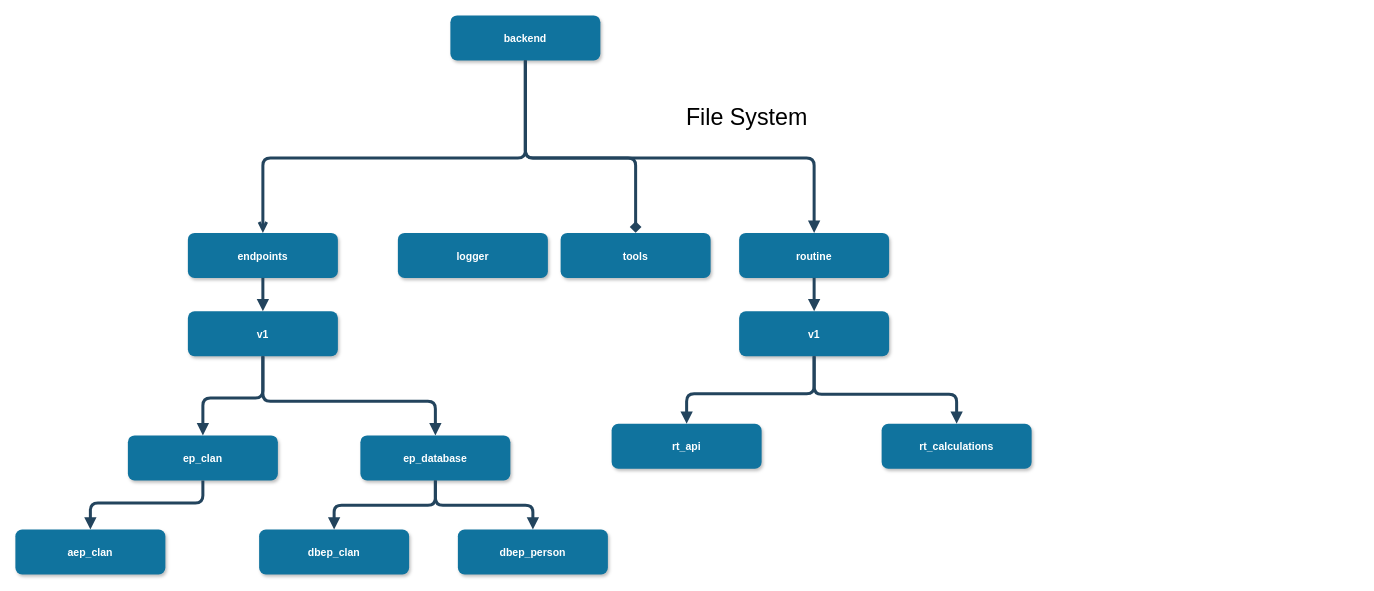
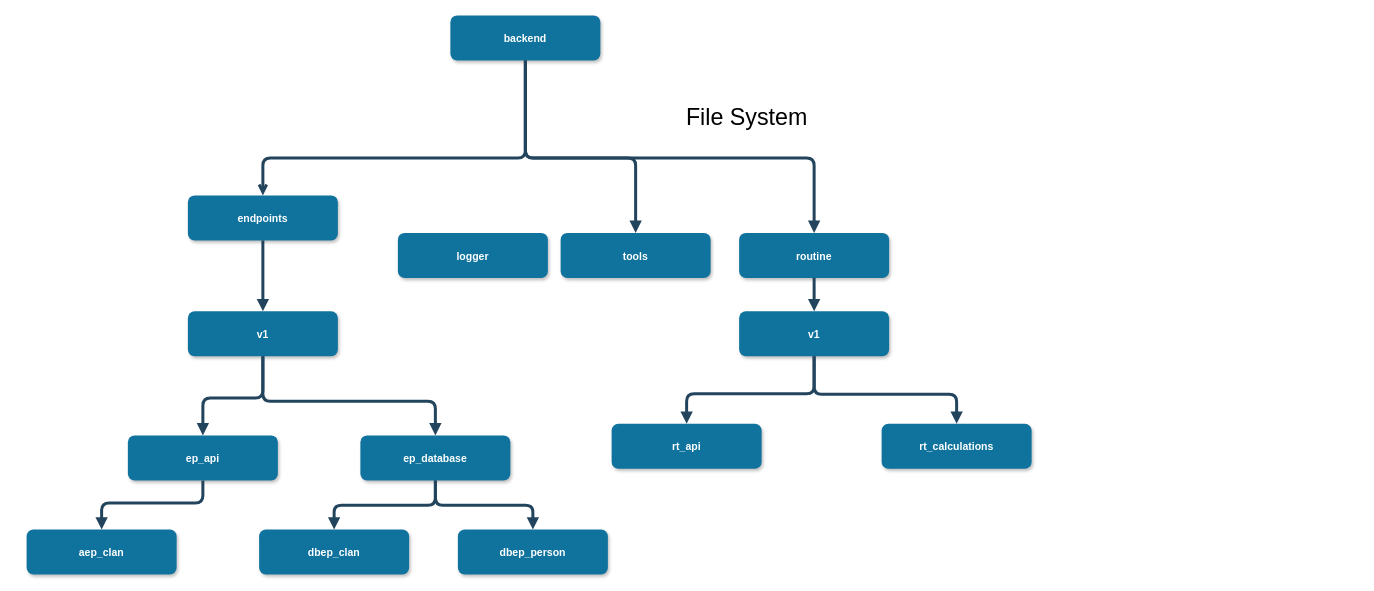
  <mxCell id="0" />
  <mxCell id="1" parent="0" />
  <mxCell id="2" value="backend" style="rounded=1;fillColor=#10739E;strokeColor=none;shadow=1;gradientColor=none;fontStyle=1;fontColor=#FFFFFF;fontSize=14;" parent="1" vertex="1"><mxGeometry x="600" y="20" width="200" height="60" as="geometry" /></mxCell>
- <mxCell id="3" value="endpoints" style="rounded=1;fillColor=#10739E;strokeColor=none;shadow=1;gradientColor=none;fontStyle=1;fontColor=#FFFFFF;fontSize=14;" parent="1" vertex="1"><mxGeometry x="250" y="310" width="200" height="60" as="geometry" /></mxCell>
+ <mxCell id="3" value="endpoints" style="rounded=1;fillColor=#10739E;strokeColor=none;shadow=1;gradientColor=none;fontStyle=1;fontColor=#FFFFFF;fontSize=14;" parent="1" vertex="1"><mxGeometry x="250" y="260" width="200" height="60" as="geometry" /></mxCell>
  <mxCell id="4" value="" style="edgeStyle=elbowEdgeStyle;elbow=vertical;strokeWidth=4;endArrow=open;endFill=1;fontStyle=1;strokeColor=#23445D;exitX=0.5;exitY=1;exitDx=0;exitDy=0;" parent="1" source="2" target="3" edge="1"><mxGeometry x="22" y="165.5" width="100" height="100" as="geometry"><mxPoint x="642" y="185.5" as="sourcePoint" /><mxPoint x="-8" y="-54.5" as="targetPoint" /><Array as="points"><mxPoint x="680" y="210" /><mxPoint x="540" y="210" /><mxPoint x="840" y="210" /></Array></mxGeometry></mxCell>
  <mxCell id="5" value="" style="edgeStyle=elbowEdgeStyle;elbow=vertical;strokeWidth=4;endArrow=block;endFill=1;fontStyle=1;strokeColor=#23445D;exitX=0.5;exitY=1;exitDx=0;exitDy=0;entryX=0.5;entryY=0;entryDx=0;entryDy=0;" parent="1" source="2" target="13" edge="1"><mxGeometry x="20" y="166" width="100" height="100" as="geometry"><mxPoint x="640" y="185.5" as="sourcePoint" /><mxPoint x="1590" y="240" as="targetPoint" /><Array as="points"><mxPoint x="950" y="210" /><mxPoint x="850" y="209" /></Array></mxGeometry></mxCell>
  <mxCell id="6" value="v1" style="rounded=1;fillColor=#10739E;strokeColor=none;shadow=1;gradientColor=none;fontStyle=1;fontColor=#FFFFFF;fontSize=14;" parent="1" vertex="1"><mxGeometry x="250" y="414.5" width="200" height="60" as="geometry" /></mxCell>
- <mxCell id="7" value="ep_clan" style="rounded=1;fillColor=#10739E;strokeColor=none;shadow=1;gradientColor=none;fontStyle=1;fontColor=#FFFFFF;fontSize=14;" parent="1" vertex="1"><mxGeometry x="170" y="580" width="200" height="60" as="geometry" /></mxCell>
+ <mxCell id="7" value="ep_api" style="rounded=1;fillColor=#10739E;strokeColor=none;shadow=1;gradientColor=none;fontStyle=1;fontColor=#FFFFFF;fontSize=14;" parent="1" vertex="1"><mxGeometry x="170" y="580" width="200" height="60" as="geometry" /></mxCell>
  <mxCell id="8" value="ep_database" style="rounded=1;fillColor=#10739E;strokeColor=none;shadow=1;gradientColor=none;fontStyle=1;fontColor=#FFFFFF;fontSize=14;" parent="1" vertex="1"><mxGeometry x="480" y="580" width="200" height="60" as="geometry" /></mxCell>
  <mxCell id="9" value="" style="edgeStyle=elbowEdgeStyle;elbow=vertical;strokeWidth=4;endArrow=block;endFill=1;fontStyle=1;strokeColor=#23445D;exitX=0.5;exitY=1;exitDx=0;exitDy=0;entryX=0.5;entryY=0;entryDx=0;entryDy=0;" parent="1" source="6" target="8" edge="1"><mxGeometry x="-372" y="804.5" width="100" height="100" as="geometry"><mxPoint x="250" y="684.5" as="sourcePoint" /><mxPoint x="1198" y="878.5" as="targetPoint" /><Array as="points"><mxPoint x="590" y="534.5" /></Array></mxGeometry></mxCell>
  <mxCell id="10" value="" style="edgeStyle=elbowEdgeStyle;elbow=vertical;strokeWidth=4;endArrow=block;endFill=1;fontStyle=1;strokeColor=#23445D;exitX=0.5;exitY=1;exitDx=0;exitDy=0;entryX=0.5;entryY=0;entryDx=0;entryDy=0;" parent="1" source="6" target="7" edge="1"><mxGeometry x="-362" y="814.5" width="100" height="100" as="geometry"><mxPoint x="580" y="494.5" as="sourcePoint" /><mxPoint x="790" y="584.5" as="targetPoint" /><Array as="points"><mxPoint x="260" y="530" /><mxPoint x="340" y="530" /><mxPoint x="530" y="534.5" /><mxPoint x="600" y="544.5" /></Array></mxGeometry></mxCell>
- <mxCell id="11" value="aep_clan" style="rounded=1;fillColor=#10739E;strokeColor=none;shadow=1;gradientColor=none;fontStyle=1;fontColor=#FFFFFF;fontSize=14;" parent="1" vertex="1"><mxGeometry x="20" y="705.5" width="200" height="60" as="geometry" /></mxCell>
+ <mxCell id="11" value="aep_clan" style="rounded=1;fillColor=#10739E;strokeColor=none;shadow=1;gradientColor=none;fontStyle=1;fontColor=#FFFFFF;fontSize=14;" parent="1" vertex="1"><mxGeometry x="35" y="705.5" width="200" height="60" as="geometry" /></mxCell>
  <mxCell id="12" value="" style="edgeStyle=elbowEdgeStyle;elbow=vertical;strokeWidth=4;endArrow=block;endFill=1;fontStyle=1;strokeColor=#23445D;exitX=0.5;exitY=1;exitDx=0;exitDy=0;entryX=0.5;entryY=0;entryDx=0;entryDy=0;" parent="1" source="7" target="11" edge="1"><mxGeometry x="-412" y="994.5" width="100" height="100" as="geometry"><mxPoint x="520" y="664.5" as="sourcePoint" /><mxPoint x="310" y="754.5" as="targetPoint" /><Array as="points"><mxPoint x="160" y="670" /><mxPoint x="550" y="724.5" /></Array></mxGeometry></mxCell>
  <mxCell id="13" value="routine" style="rounded=1;fillColor=#10739E;strokeColor=none;shadow=1;gradientColor=none;fontStyle=1;fontColor=#FFFFFF;fontSize=14;" parent="1" vertex="1"><mxGeometry x="985" y="310" width="200" height="60" as="geometry" /></mxCell>
  <mxCell id="14" value="" style="edgeStyle=elbowEdgeStyle;elbow=vertical;strokeWidth=4;endArrow=block;endFill=1;fontStyle=1;strokeColor=#23445D;exitX=0.5;exitY=1;exitDx=0;exitDy=0;entryX=0.5;entryY=0;entryDx=0;entryDy=0;" parent="1" source="3" target="6" edge="1"><mxGeometry x="-582" y="804.5" width="100" height="100" as="geometry"><mxPoint x="360" y="484.5" as="sourcePoint" /><mxPoint x="570" y="574.5" as="targetPoint" /><Array as="points" /></mxGeometry></mxCell>
  <mxCell id="15" value="v1" style="rounded=1;fillColor=#10739E;strokeColor=none;shadow=1;gradientColor=none;fontStyle=1;fontColor=#FFFFFF;fontSize=14;" parent="1" vertex="1"><mxGeometry x="985" y="414.5" width="200" height="60" as="geometry" /></mxCell>
  <mxCell id="16" value="" style="edgeStyle=elbowEdgeStyle;elbow=vertical;strokeWidth=4;endArrow=block;endFill=1;fontStyle=1;strokeColor=#23445D;exitX=0.5;exitY=1;exitDx=0;exitDy=0;entryX=0.5;entryY=0;entryDx=0;entryDy=0;" parent="1" source="13" target="15" edge="1"><mxGeometry x="-547" y="814.5" width="100" height="100" as="geometry"><mxPoint x="385" y="380.5" as="sourcePoint" /><mxPoint x="385" y="424.5" as="targetPoint" /><Array as="points" /></mxGeometry></mxCell>
  <mxCell id="17" value="rt_api" style="rounded=1;fillColor=#10739E;strokeColor=none;shadow=1;gradientColor=none;fontStyle=1;fontColor=#FFFFFF;fontSize=14;" parent="1" vertex="1"><mxGeometry x="815" y="564.5" width="200" height="60" as="geometry" /></mxCell>
  <mxCell id="18" value="rt_calculations" style="rounded=1;fillColor=#10739E;strokeColor=none;shadow=1;gradientColor=none;fontStyle=1;fontColor=#FFFFFF;fontSize=14;" parent="1" vertex="1"><mxGeometry x="1175" y="564.5" width="200" height="60" as="geometry" /></mxCell>
  <mxCell id="19" value="" style="edgeStyle=elbowEdgeStyle;elbow=vertical;strokeWidth=4;endArrow=block;endFill=1;fontStyle=1;strokeColor=#23445D;exitX=0.5;exitY=1;exitDx=0;exitDy=0;entryX=0.5;entryY=0;entryDx=0;entryDy=0;" parent="1" source="15" target="18" edge="1"><mxGeometry x="-557" y="804.5" width="100" height="100" as="geometry"><mxPoint x="385" y="484.5" as="sourcePoint" /><mxPoint x="595" y="574.5" as="targetPoint" /><Array as="points"><mxPoint x="1195" y="525" /><mxPoint x="1225" y="524.5" /><mxPoint x="1225" y="494.5" /></Array></mxGeometry></mxCell>
  <mxCell id="20" value="" style="edgeStyle=elbowEdgeStyle;elbow=vertical;strokeWidth=4;endArrow=block;endFill=1;fontStyle=1;strokeColor=#23445D;exitX=0.5;exitY=1;exitDx=0;exitDy=0;entryX=0.5;entryY=0;entryDx=0;entryDy=0;" parent="1" source="15" target="17" edge="1"><mxGeometry x="-547" y="814.5" width="100" height="100" as="geometry"><mxPoint x="1095" y="484.5" as="sourcePoint" /><mxPoint x="1285" y="574.5" as="targetPoint" /><Array as="points"><mxPoint x="1055" y="524.5" /><mxPoint x="1235" y="504.5" /></Array></mxGeometry></mxCell>
  <mxCell id="21" value="" style="shape=image;verticalLabelPosition=bottom;labelBackgroundColor=default;verticalAlign=top;aspect=fixed;imageAspect=0;image=https://user-images.githubusercontent.com/727262/40395108-6bcc327a-5e1e-11e8-9f76-3917983b8563.png;" parent="1" vertex="1"><mxGeometry x="710" y="50" width="214.92" height="190" as="geometry" /></mxCell>
  <mxCell id="22" value="&lt;font style=&quot;font-size: 31px;&quot;&gt;File System&lt;/font&gt;" style="text;html=1;align=center;verticalAlign=middle;resizable=0;points=[];autosize=1;strokeColor=none;fillColor=none;" parent="1" vertex="1"><mxGeometry x="900" y="130" width="190" height="50" as="geometry" /></mxCell>
  <mxCell id="23" value="logger" style="rounded=1;fillColor=#10739E;strokeColor=none;shadow=1;gradientColor=none;fontStyle=1;fontColor=#FFFFFF;fontSize=14;" parent="1" vertex="1"><mxGeometry x="530" y="310" width="200" height="60" as="geometry" /></mxCell>
  <mxCell id="24" value="dbep_clan" style="rounded=1;fillColor=#10739E;strokeColor=none;shadow=1;gradientColor=none;fontStyle=1;fontColor=#FFFFFF;fontSize=14;" parent="1" vertex="1"><mxGeometry x="345" y="705.5" width="200" height="60" as="geometry" /></mxCell>
  <mxCell id="25" value="dbep_person" style="rounded=1;fillColor=#10739E;strokeColor=none;shadow=1;gradientColor=none;fontStyle=1;fontColor=#FFFFFF;fontSize=14;" parent="1" vertex="1"><mxGeometry x="610" y="705.5" width="200" height="60" as="geometry" /></mxCell>
  <mxCell id="26" value="" style="edgeStyle=elbowEdgeStyle;elbow=vertical;strokeWidth=4;endArrow=block;endFill=1;fontStyle=1;strokeColor=#23445D;exitX=0.5;exitY=1;exitDx=0;exitDy=0;entryX=0.5;entryY=0;entryDx=0;entryDy=0;" parent="1" source="8" target="25" edge="1"><mxGeometry x="-522" y="820" width="100" height="100" as="geometry"><mxPoint x="420" y="500.5" as="sourcePoint" /><mxPoint x="590" y="590.5" as="targetPoint" /><Array as="points" /></mxGeometry></mxCell>
  <mxCell id="27" value="" style="edgeStyle=elbowEdgeStyle;elbow=vertical;strokeWidth=4;endArrow=block;endFill=1;fontStyle=1;strokeColor=#23445D;exitX=0.5;exitY=1;exitDx=0;exitDy=0;" parent="1" source="8" target="24" edge="1"><mxGeometry x="-512" y="830" width="100" height="100" as="geometry"><mxPoint x="590" y="650.5" as="sourcePoint" /><mxPoint x="730" y="695.5" as="targetPoint" /><Array as="points" /></mxGeometry></mxCell>
- <mxCell id="28" value="" style="edgeStyle=elbowEdgeStyle;elbow=vertical;strokeWidth=4;endArrow=diamond;endFill=1;fontStyle=1;strokeColor=#23445D;exitX=0.5;exitY=1;exitDx=0;exitDy=0;entryX=0.5;entryY=0;entryDx=0;entryDy=0;" edge="1" parent="1" source="2" target="29"><mxGeometry x="40" y="186" width="100" height="100" as="geometry"><mxPoint x="1020" y="80" as="sourcePoint" /><mxPoint x="2330" y="250" as="targetPoint" /><Array as="points"><mxPoint x="710" y="210" /><mxPoint x="1000" y="210" /><mxPoint x="1810" y="210" /><mxPoint x="1090" y="220" /><mxPoint x="870" y="229" /></Array></mxGeometry></mxCell>
+ <mxCell id="28" value="" style="edgeStyle=elbowEdgeStyle;elbow=vertical;strokeWidth=4;endArrow=block;endFill=1;fontStyle=1;strokeColor=#23445D;exitX=0.5;exitY=1;exitDx=0;exitDy=0;entryX=0.5;entryY=0;entryDx=0;entryDy=0;" edge="1" parent="1" source="2" target="29"><mxGeometry x="40" y="186" width="100" height="100" as="geometry"><mxPoint x="1020" y="80" as="sourcePoint" /><mxPoint x="2330" y="250" as="targetPoint" /><Array as="points"><mxPoint x="710" y="210" /><mxPoint x="1000" y="210" /><mxPoint x="1810" y="210" /><mxPoint x="1090" y="220" /><mxPoint x="870" y="229" /></Array></mxGeometry></mxCell>
  <mxCell id="29" value="tools" style="rounded=1;fillColor=#10739E;strokeColor=none;shadow=1;gradientColor=none;fontStyle=1;fontColor=#FFFFFF;fontSize=14;" vertex="1" parent="1"><mxGeometry x="747" y="310" width="200" height="60" as="geometry" /></mxCell>
